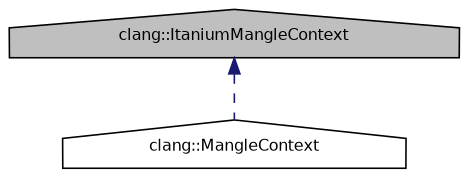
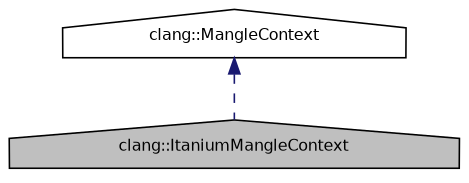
  digraph {
    node [color=black fontname=Helvetica fontsize=10 shape=house]
    n1 [fillcolor=grey75 fontcolor=black height=0.2 label="clang::ItaniumMangleContext" style=filled width=0.4]
    n2 [height=0.2 label="clang::MangleContext" width=0.4]
-   n1 -> n2 [color=midnightblue dir=back fontname=Helvetica fontsize=10 labelfontname=Helvetica labelfontsize=10 style=dashed]
+   n2 -> n1 [color=midnightblue dir=back fontname=Helvetica fontsize=10 labelfontname=Helvetica labelfontsize=10 style=dashed]
  }
